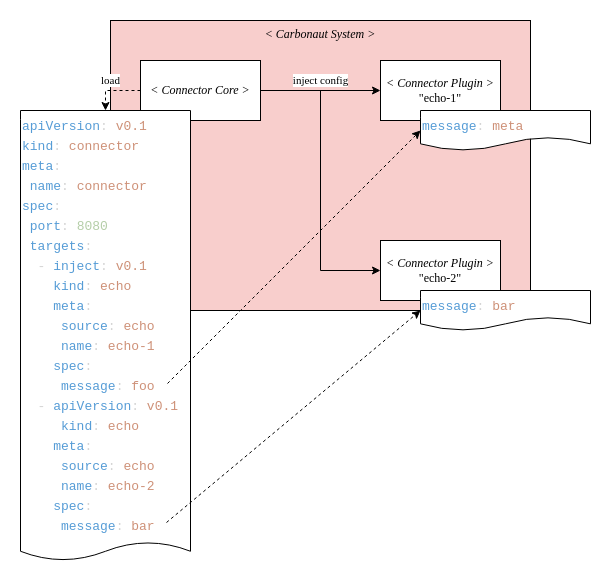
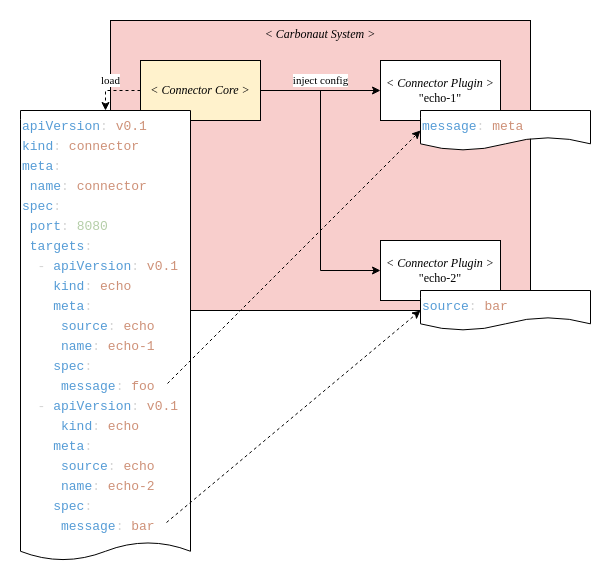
  <mxCell id="0" />
  <mxCell id="1" parent="0" />
  <mxCell id="2" value="&lt;i&gt;&amp;lt; Carbonaut System &amp;gt;&lt;/i&gt;" style="rounded=0;whiteSpace=wrap;html=1;fontFamily=Graphik;verticalAlign=top;fillColor=#f8cecc;" vertex="1" parent="1"><mxGeometry x="110" y="20" width="420" height="290" as="geometry" /></mxCell>
  <mxCell id="3" value="inject config" style="edgeStyle=orthogonalEdgeStyle;rounded=0;orthogonalLoop=1;jettySize=auto;html=1;fontFamily=Graphik;" edge="1" parent="1" source="6" target="7"><mxGeometry y="10" relative="1" as="geometry"><mxPoint as="offset" /></mxGeometry></mxCell>
  <mxCell id="4" style="edgeStyle=orthogonalEdgeStyle;rounded=0;orthogonalLoop=1;jettySize=auto;html=1;entryX=0;entryY=0.5;entryDx=0;entryDy=0;fontFamily=Graphik;" edge="1" parent="1" source="6" target="8"><mxGeometry relative="1" as="geometry" /></mxCell>
  <mxCell id="5" value="load" style="edgeStyle=orthogonalEdgeStyle;rounded=0;orthogonalLoop=1;jettySize=auto;html=1;entryX=0.5;entryY=0;entryDx=0;entryDy=0;fontFamily=Graphik;dashed=1;" edge="1" parent="1" source="6" target="9"><mxGeometry x="0.091" y="-10" relative="1" as="geometry"><Array as="points"><mxPoint x="105" y="90" /></Array><mxPoint as="offset" /></mxGeometry></mxCell>
- <mxCell id="6" value="&lt;i&gt;&amp;lt; Connector Core &amp;gt;&lt;/i&gt;" style="rounded=0;whiteSpace=wrap;html=1;fontFamily=Graphik;" vertex="1" parent="1"><mxGeometry x="140" y="60" width="120" height="60" as="geometry" /></mxCell>
+ <mxCell id="6" value="&lt;i&gt;&amp;lt; Connector Core &amp;gt;&lt;/i&gt;" style="rounded=0;whiteSpace=wrap;html=1;fontFamily=Graphik;fillColor=#fff2cc;" vertex="1" parent="1"><mxGeometry x="140" y="60" width="120" height="60" as="geometry" /></mxCell>
  <mxCell id="7" value="&lt;i&gt;&amp;lt; Connector Plugin &amp;gt;&lt;/i&gt;&lt;br&gt;&quot;echo-1&quot;" style="rounded=0;whiteSpace=wrap;html=1;fontFamily=Graphik;" vertex="1" parent="1"><mxGeometry x="380" y="60" width="120" height="60" as="geometry" /></mxCell>
  <mxCell id="8" value="&lt;i&gt;&amp;lt; Connector Plugin &amp;gt;&lt;/i&gt;&lt;br&gt;&quot;echo-2&quot;" style="rounded=0;whiteSpace=wrap;html=1;fontFamily=Graphik;" vertex="1" parent="1"><mxGeometry x="380" y="240" width="120" height="60" as="geometry" /></mxCell>
- <mxCell id="9" value="&lt;div style=&quot;font-family: Menlo, Monaco, &amp;quot;Courier New&amp;quot;, monospace; font-size: 13px; line-height: 20px;&quot;&gt;&lt;div style=&quot;color: rgb(212, 212, 212);&quot;&gt;&lt;span style=&quot;background-color: rgb(255, 255, 255);&quot;&gt;&lt;span style=&quot;color: rgb(86, 156, 214);&quot;&gt;apiVersion&lt;/span&gt;:&amp;nbsp;&lt;/span&gt;&lt;span style=&quot;background-color: rgb(255, 255, 255); color: rgb(206, 145, 120);&quot;&gt;v0.1&lt;/span&gt;&lt;/div&gt;&lt;div style=&quot;color: rgb(212, 212, 212);&quot;&gt;&lt;span style=&quot;background-color: rgb(255, 255, 255);&quot;&gt;&lt;span style=&quot;color: #569cd6;&quot;&gt;kind&lt;/span&gt;: &lt;span style=&quot;color: #ce9178;&quot;&gt;connector&lt;/span&gt;&lt;/span&gt;&lt;/div&gt;&lt;div style=&quot;color: rgb(212, 212, 212);&quot;&gt;&lt;span style=&quot;background-color: rgb(255, 255, 255);&quot;&gt;&lt;span style=&quot;color: #569cd6;&quot;&gt;meta&lt;/span&gt;:&lt;/span&gt;&lt;/div&gt;&lt;div style=&quot;color: rgb(212, 212, 212);&quot;&gt;&lt;span style=&quot;background-color: rgb(255, 255, 255);&quot;&gt;&lt;span style=&quot;color: #569cd6;&quot;&gt;&amp;nbsp;name&lt;/span&gt;: &lt;span style=&quot;color: #ce9178;&quot;&gt;connector&lt;/span&gt;&lt;/span&gt;&lt;/div&gt;&lt;div style=&quot;color: rgb(212, 212, 212);&quot;&gt;&lt;span style=&quot;background-color: rgb(255, 255, 255);&quot;&gt;&lt;span style=&quot;color: #569cd6;&quot;&gt;spec&lt;/span&gt;:&lt;/span&gt;&lt;/div&gt;&lt;div style=&quot;color: rgb(212, 212, 212);&quot;&gt;&lt;span style=&quot;background-color: rgb(255, 255, 255);&quot;&gt;&lt;span style=&quot;color: #569cd6;&quot;&gt;&amp;nbsp;port&lt;/span&gt;: &lt;span style=&quot;color: #b5cea8;&quot;&gt;8080&lt;/span&gt;&lt;/span&gt;&lt;/div&gt;&lt;div style=&quot;color: rgb(212, 212, 212);&quot;&gt;  &lt;span style=&quot;background-color: rgb(255, 255, 255);&quot;&gt;&lt;span style=&quot;color: #569cd6;&quot;&gt;&amp;nbsp;targets&lt;/span&gt;:&lt;/span&gt;&lt;/div&gt;&lt;div style=&quot;&quot;&gt;&lt;span style=&quot;background-color: rgb(255, 255, 255);&quot;&gt;&lt;font color=&quot;#d4d4d4&quot;&gt;&amp;nbsp; -&amp;nbsp;&lt;/font&gt;&lt;span style=&quot;color: rgb(86, 156, 214);&quot;&gt;inject&lt;/span&gt;&lt;font color=&quot;#d4d4d4&quot;&gt;: &lt;/font&gt;&lt;span style=&quot;color: rgb(206, 145, 120);&quot;&gt;v0.1&lt;/span&gt;&lt;/span&gt;&lt;/div&gt;&lt;div style=&quot;color: rgb(212, 212, 212);&quot;&gt;      &lt;span style=&quot;background-color: rgb(255, 255, 255);&quot;&gt;&lt;span style=&quot;color: #569cd6;&quot;&gt;&amp;nbsp; &amp;nbsp; kind&lt;/span&gt;: &lt;span style=&quot;color: #ce9178;&quot;&gt;echo&lt;/span&gt;&lt;/span&gt;&lt;/div&gt;&lt;div style=&quot;color: rgb(212, 212, 212);&quot;&gt;      &lt;span style=&quot;background-color: rgb(255, 255, 255);&quot;&gt;&lt;span style=&quot;color: #569cd6;&quot;&gt;&amp;nbsp; &amp;nbsp; meta&lt;/span&gt;:&lt;/span&gt;&lt;/div&gt;&lt;div style=&quot;color: rgb(212, 212, 212);&quot;&gt;        &lt;span style=&quot;background-color: rgb(255, 255, 255);&quot;&gt;&lt;span style=&quot;color: #569cd6;&quot;&gt;&amp;nbsp; &amp;nbsp; &amp;nbsp;source&lt;/span&gt;: &lt;span style=&quot;color: #ce9178;&quot;&gt;echo&lt;/span&gt;&lt;/span&gt;&lt;/div&gt;&lt;div style=&quot;color: rgb(212, 212, 212);&quot;&gt;        &lt;span style=&quot;background-color: rgb(255, 255, 255);&quot;&gt;&lt;span style=&quot;color: #569cd6;&quot;&gt;&amp;nbsp; &amp;nbsp; &amp;nbsp;name&lt;/span&gt;: &lt;span style=&quot;color: #ce9178;&quot;&gt;echo-1&lt;/span&gt;&lt;/span&gt;&lt;/div&gt;&lt;div style=&quot;color: rgb(212, 212, 212);&quot;&gt;      &lt;span style=&quot;background-color: rgb(255, 255, 255);&quot;&gt;&lt;span style=&quot;color: #569cd6;&quot;&gt;&amp;nbsp; &amp;nbsp; spec&lt;/span&gt;:&lt;/span&gt;&lt;/div&gt;&lt;div style=&quot;color: rgb(212, 212, 212);&quot;&gt;        &lt;span style=&quot;background-color: rgb(255, 255, 255);&quot;&gt;&lt;span style=&quot;color: #569cd6;&quot;&gt;&amp;nbsp; &amp;nbsp; &amp;nbsp;message&lt;/span&gt;: &lt;span style=&quot;color: #ce9178;&quot;&gt;foo&lt;/span&gt;&lt;/span&gt;&lt;/div&gt;&lt;div style=&quot;color: rgb(212, 212, 212);&quot;&gt;&lt;span style=&quot;background-color: rgb(255, 255, 255);&quot;&gt;&amp;nbsp; -&amp;nbsp;&lt;/span&gt;&lt;span style=&quot;background-color: rgb(255, 255, 255);&quot;&gt;&lt;span style=&quot;color: #569cd6;&quot;&gt;apiVersion&lt;/span&gt;: &lt;span style=&quot;color: #ce9178;&quot;&gt;v0.1&lt;/span&gt;&lt;/span&gt;&lt;/div&gt;&lt;div style=&quot;color: rgb(212, 212, 212);&quot;&gt;      &lt;span style=&quot;background-color: rgb(255, 255, 255);&quot;&gt;&lt;span style=&quot;color: #569cd6;&quot;&gt;&amp;nbsp; &amp;nbsp; &amp;nbsp;kind&lt;/span&gt;: &lt;span style=&quot;color: #ce9178;&quot;&gt;echo&lt;/span&gt;&lt;/span&gt;&lt;/div&gt;&lt;div style=&quot;color: rgb(212, 212, 212);&quot;&gt;      &lt;span style=&quot;background-color: rgb(255, 255, 255);&quot;&gt;&lt;span style=&quot;color: #569cd6;&quot;&gt;&amp;nbsp; &amp;nbsp; meta&lt;/span&gt;:&lt;/span&gt;&lt;/div&gt;&lt;div style=&quot;color: rgb(212, 212, 212);&quot;&gt;        &lt;span style=&quot;background-color: rgb(255, 255, 255);&quot;&gt;&lt;span style=&quot;color: #569cd6;&quot;&gt;&amp;nbsp; &amp;nbsp; &amp;nbsp;source&lt;/span&gt;: &lt;span style=&quot;color: #ce9178;&quot;&gt;echo&lt;/span&gt;&lt;/span&gt;&lt;/div&gt;&lt;div style=&quot;color: rgb(212, 212, 212);&quot;&gt;        &lt;span style=&quot;background-color: rgb(255, 255, 255);&quot;&gt;&lt;span style=&quot;color: #569cd6;&quot;&gt;&amp;nbsp; &amp;nbsp; &amp;nbsp;name&lt;/span&gt;: &lt;span style=&quot;color: #ce9178;&quot;&gt;echo-2&lt;/span&gt;&lt;/span&gt;&lt;/div&gt;&lt;div style=&quot;color: rgb(212, 212, 212);&quot;&gt;      &lt;span style=&quot;background-color: rgb(255, 255, 255);&quot;&gt;&lt;span style=&quot;color: #569cd6;&quot;&gt;&amp;nbsp; &amp;nbsp; spec&lt;/span&gt;:&lt;/span&gt;&lt;/div&gt;&lt;div style=&quot;color: rgb(212, 212, 212);&quot;&gt;        &lt;span style=&quot;background-color: rgb(255, 255, 255);&quot;&gt;&lt;span style=&quot;color: #569cd6;&quot;&gt;&amp;nbsp; &amp;nbsp; &amp;nbsp;message&lt;/span&gt;: &lt;span style=&quot;color: #ce9178;&quot;&gt;bar&lt;/span&gt;&lt;/span&gt;&lt;/div&gt;&lt;br&gt;&lt;/div&gt;" style="shape=document;whiteSpace=wrap;html=1;boundedLbl=1;fontFamily=Graphik;size=0.041;align=left;verticalAlign=top;" vertex="1" parent="1"><mxGeometry x="20" y="110" width="170" height="450" as="geometry" /></mxCell>
+ <mxCell id="9" value="&lt;div style=&quot;font-family: Menlo, Monaco, &amp;quot;Courier New&amp;quot;, monospace; font-size: 13px; line-height: 20px;&quot;&gt;&lt;div style=&quot;color: rgb(212, 212, 212);&quot;&gt;&lt;span style=&quot;background-color: rgb(255, 255, 255);&quot;&gt;&lt;span style=&quot;color: rgb(86, 156, 214);&quot;&gt;apiVersion&lt;/span&gt;:&amp;nbsp;&lt;/span&gt;&lt;span style=&quot;background-color: rgb(255, 255, 255); color: rgb(206, 145, 120);&quot;&gt;v0.1&lt;/span&gt;&lt;/div&gt;&lt;div style=&quot;color: rgb(212, 212, 212);&quot;&gt;&lt;span style=&quot;background-color: rgb(255, 255, 255);&quot;&gt;&lt;span style=&quot;color: #569cd6;&quot;&gt;kind&lt;/span&gt;: &lt;span style=&quot;color: #ce9178;&quot;&gt;connector&lt;/span&gt;&lt;/span&gt;&lt;/div&gt;&lt;div style=&quot;color: rgb(212, 212, 212);&quot;&gt;&lt;span style=&quot;background-color: rgb(255, 255, 255);&quot;&gt;&lt;span style=&quot;color: #569cd6;&quot;&gt;meta&lt;/span&gt;:&lt;/span&gt;&lt;/div&gt;&lt;div style=&quot;color: rgb(212, 212, 212);&quot;&gt;&lt;span style=&quot;background-color: rgb(255, 255, 255);&quot;&gt;&lt;span style=&quot;color: #569cd6;&quot;&gt;&amp;nbsp;name&lt;/span&gt;: &lt;span style=&quot;color: #ce9178;&quot;&gt;connector&lt;/span&gt;&lt;/span&gt;&lt;/div&gt;&lt;div style=&quot;color: rgb(212, 212, 212);&quot;&gt;&lt;span style=&quot;background-color: rgb(255, 255, 255);&quot;&gt;&lt;span style=&quot;color: #569cd6;&quot;&gt;spec&lt;/span&gt;:&lt;/span&gt;&lt;/div&gt;&lt;div style=&quot;color: rgb(212, 212, 212);&quot;&gt;&lt;span style=&quot;background-color: rgb(255, 255, 255);&quot;&gt;&lt;span style=&quot;color: #569cd6;&quot;&gt;&amp;nbsp;port&lt;/span&gt;: &lt;span style=&quot;color: #b5cea8;&quot;&gt;8080&lt;/span&gt;&lt;/span&gt;&lt;/div&gt;&lt;div style=&quot;color: rgb(212, 212, 212);&quot;&gt;  &lt;span style=&quot;background-color: rgb(255, 255, 255);&quot;&gt;&lt;span style=&quot;color: #569cd6;&quot;&gt;&amp;nbsp;targets&lt;/span&gt;:&lt;/span&gt;&lt;/div&gt;&lt;div style=&quot;&quot;&gt;&lt;span style=&quot;background-color: rgb(255, 255, 255);&quot;&gt;&lt;font color=&quot;#d4d4d4&quot;&gt;&amp;nbsp; -&amp;nbsp;&lt;/font&gt;&lt;span style=&quot;color: rgb(86, 156, 214);&quot;&gt;apiVersion&lt;/span&gt;&lt;font color=&quot;#d4d4d4&quot;&gt;: &lt;/font&gt;&lt;span style=&quot;color: rgb(206, 145, 120);&quot;&gt;v0.1&lt;/span&gt;&lt;/span&gt;&lt;/div&gt;&lt;div style=&quot;color: rgb(212, 212, 212);&quot;&gt;      &lt;span style=&quot;background-color: rgb(255, 255, 255);&quot;&gt;&lt;span style=&quot;color: #569cd6;&quot;&gt;&amp;nbsp; &amp;nbsp; kind&lt;/span&gt;: &lt;span style=&quot;color: #ce9178;&quot;&gt;echo&lt;/span&gt;&lt;/span&gt;&lt;/div&gt;&lt;div style=&quot;color: rgb(212, 212, 212);&quot;&gt;      &lt;span style=&quot;background-color: rgb(255, 255, 255);&quot;&gt;&lt;span style=&quot;color: #569cd6;&quot;&gt;&amp;nbsp; &amp;nbsp; meta&lt;/span&gt;:&lt;/span&gt;&lt;/div&gt;&lt;div style=&quot;color: rgb(212, 212, 212);&quot;&gt;        &lt;span style=&quot;background-color: rgb(255, 255, 255);&quot;&gt;&lt;span style=&quot;color: #569cd6;&quot;&gt;&amp;nbsp; &amp;nbsp; &amp;nbsp;source&lt;/span&gt;: &lt;span style=&quot;color: #ce9178;&quot;&gt;echo&lt;/span&gt;&lt;/span&gt;&lt;/div&gt;&lt;div style=&quot;color: rgb(212, 212, 212);&quot;&gt;        &lt;span style=&quot;background-color: rgb(255, 255, 255);&quot;&gt;&lt;span style=&quot;color: #569cd6;&quot;&gt;&amp;nbsp; &amp;nbsp; &amp;nbsp;name&lt;/span&gt;: &lt;span style=&quot;color: #ce9178;&quot;&gt;echo-1&lt;/span&gt;&lt;/span&gt;&lt;/div&gt;&lt;div style=&quot;color: rgb(212, 212, 212);&quot;&gt;      &lt;span style=&quot;background-color: rgb(255, 255, 255);&quot;&gt;&lt;span style=&quot;color: #569cd6;&quot;&gt;&amp;nbsp; &amp;nbsp; spec&lt;/span&gt;:&lt;/span&gt;&lt;/div&gt;&lt;div style=&quot;color: rgb(212, 212, 212);&quot;&gt;        &lt;span style=&quot;background-color: rgb(255, 255, 255);&quot;&gt;&lt;span style=&quot;color: #569cd6;&quot;&gt;&amp;nbsp; &amp;nbsp; &amp;nbsp;message&lt;/span&gt;: &lt;span style=&quot;color: #ce9178;&quot;&gt;foo&lt;/span&gt;&lt;/span&gt;&lt;/div&gt;&lt;div style=&quot;color: rgb(212, 212, 212);&quot;&gt;&lt;span style=&quot;background-color: rgb(255, 255, 255);&quot;&gt;&amp;nbsp; -&amp;nbsp;&lt;/span&gt;&lt;span style=&quot;background-color: rgb(255, 255, 255);&quot;&gt;&lt;span style=&quot;color: #569cd6;&quot;&gt;apiVersion&lt;/span&gt;: &lt;span style=&quot;color: #ce9178;&quot;&gt;v0.1&lt;/span&gt;&lt;/span&gt;&lt;/div&gt;&lt;div style=&quot;color: rgb(212, 212, 212);&quot;&gt;      &lt;span style=&quot;background-color: rgb(255, 255, 255);&quot;&gt;&lt;span style=&quot;color: #569cd6;&quot;&gt;&amp;nbsp; &amp;nbsp; &amp;nbsp;kind&lt;/span&gt;: &lt;span style=&quot;color: #ce9178;&quot;&gt;echo&lt;/span&gt;&lt;/span&gt;&lt;/div&gt;&lt;div style=&quot;color: rgb(212, 212, 212);&quot;&gt;      &lt;span style=&quot;background-color: rgb(255, 255, 255);&quot;&gt;&lt;span style=&quot;color: #569cd6;&quot;&gt;&amp;nbsp; &amp;nbsp; meta&lt;/span&gt;:&lt;/span&gt;&lt;/div&gt;&lt;div style=&quot;color: rgb(212, 212, 212);&quot;&gt;        &lt;span style=&quot;background-color: rgb(255, 255, 255);&quot;&gt;&lt;span style=&quot;color: #569cd6;&quot;&gt;&amp;nbsp; &amp;nbsp; &amp;nbsp;source&lt;/span&gt;: &lt;span style=&quot;color: #ce9178;&quot;&gt;echo&lt;/span&gt;&lt;/span&gt;&lt;/div&gt;&lt;div style=&quot;color: rgb(212, 212, 212);&quot;&gt;        &lt;span style=&quot;background-color: rgb(255, 255, 255);&quot;&gt;&lt;span style=&quot;color: #569cd6;&quot;&gt;&amp;nbsp; &amp;nbsp; &amp;nbsp;name&lt;/span&gt;: &lt;span style=&quot;color: #ce9178;&quot;&gt;echo-2&lt;/span&gt;&lt;/span&gt;&lt;/div&gt;&lt;div style=&quot;color: rgb(212, 212, 212);&quot;&gt;      &lt;span style=&quot;background-color: rgb(255, 255, 255);&quot;&gt;&lt;span style=&quot;color: #569cd6;&quot;&gt;&amp;nbsp; &amp;nbsp; spec&lt;/span&gt;:&lt;/span&gt;&lt;/div&gt;&lt;div style=&quot;color: rgb(212, 212, 212);&quot;&gt;        &lt;span style=&quot;background-color: rgb(255, 255, 255);&quot;&gt;&lt;span style=&quot;color: #569cd6;&quot;&gt;&amp;nbsp; &amp;nbsp; &amp;nbsp;message&lt;/span&gt;: &lt;span style=&quot;color: #ce9178;&quot;&gt;bar&lt;/span&gt;&lt;/span&gt;&lt;/div&gt;&lt;br&gt;&lt;/div&gt;" style="shape=document;whiteSpace=wrap;html=1;boundedLbl=1;fontFamily=Graphik;size=0.041;align=left;verticalAlign=top;" vertex="1" parent="1"><mxGeometry x="20" y="110" width="170" height="450" as="geometry" /></mxCell>
  <mxCell id="10" value="&lt;div style=&quot;font-family: Menlo, Monaco, &amp;quot;Courier New&amp;quot;, monospace; font-size: 13px; line-height: 20px;&quot;&gt;&lt;div style=&quot;color: rgb(212, 212, 212);&quot;&gt;&lt;span style=&quot;color: rgb(86, 156, 214);&quot;&gt;message&lt;/span&gt;&lt;span style=&quot;background-color: rgb(255, 255, 255);&quot;&gt;: &lt;/span&gt;&lt;span style=&quot;color: rgb(206, 145, 120);&quot;&gt;meta&lt;/span&gt;&lt;/div&gt;&lt;/div&gt;" style="shape=document;whiteSpace=wrap;html=1;boundedLbl=1;fontFamily=Graphik;size=0.333;align=left;verticalAlign=top;" vertex="1" parent="1"><mxGeometry x="420" y="110" width="170" height="40" as="geometry" /></mxCell>
- <mxCell id="11" value="&lt;div style=&quot;font-family: Menlo, Monaco, &amp;quot;Courier New&amp;quot;, monospace; font-size: 13px; line-height: 20px;&quot;&gt;&lt;div style=&quot;color: rgb(212, 212, 212);&quot;&gt;&lt;span style=&quot;color: rgb(86, 156, 214);&quot;&gt;message&lt;/span&gt;&lt;span style=&quot;background-color: rgb(255, 255, 255);&quot;&gt;: &lt;/span&gt;&lt;span style=&quot;color: rgb(206, 145, 120);&quot;&gt;bar&lt;/span&gt;&lt;/div&gt;&lt;/div&gt;" style="shape=document;whiteSpace=wrap;html=1;boundedLbl=1;fontFamily=Graphik;size=0.333;align=left;verticalAlign=top;" vertex="1" parent="1"><mxGeometry x="420" y="290" width="170" height="40" as="geometry" /></mxCell>
+ <mxCell id="11" value="&lt;div style=&quot;font-family: Menlo, Monaco, &amp;quot;Courier New&amp;quot;, monospace; font-size: 13px; line-height: 20px;&quot;&gt;&lt;div style=&quot;color: rgb(212, 212, 212);&quot;&gt;&lt;span style=&quot;color: rgb(86, 156, 214);&quot;&gt;source&lt;/span&gt;&lt;span style=&quot;background-color: rgb(255, 255, 255);&quot;&gt;: &lt;/span&gt;&lt;span style=&quot;color: rgb(206, 145, 120);&quot;&gt;bar&lt;/span&gt;&lt;/div&gt;&lt;/div&gt;" style="shape=document;whiteSpace=wrap;html=1;boundedLbl=1;fontFamily=Graphik;size=0.333;align=left;verticalAlign=top;" vertex="1" parent="1"><mxGeometry x="420" y="290" width="170" height="40" as="geometry" /></mxCell>
  <mxCell id="12" value="" style="endArrow=classic;html=1;rounded=0;fontFamily=Graphik;entryX=0;entryY=0.5;entryDx=0;entryDy=0;dashed=1;" edge="1" parent="1" target="11"><mxGeometry width="50" height="50" relative="1" as="geometry"><mxPoint x="166" y="522" as="sourcePoint" /><mxPoint x="420" y="310" as="targetPoint" /></mxGeometry></mxCell>
  <mxCell id="13" value="" style="endArrow=classic;html=1;rounded=0;fontFamily=Graphik;entryX=0;entryY=0.5;entryDx=0;entryDy=0;dashed=1;" edge="1" parent="1" target="10"><mxGeometry width="50" height="50" relative="1" as="geometry"><mxPoint x="167" y="383" as="sourcePoint" /><mxPoint x="397" y="323" as="targetPoint" /></mxGeometry></mxCell>
